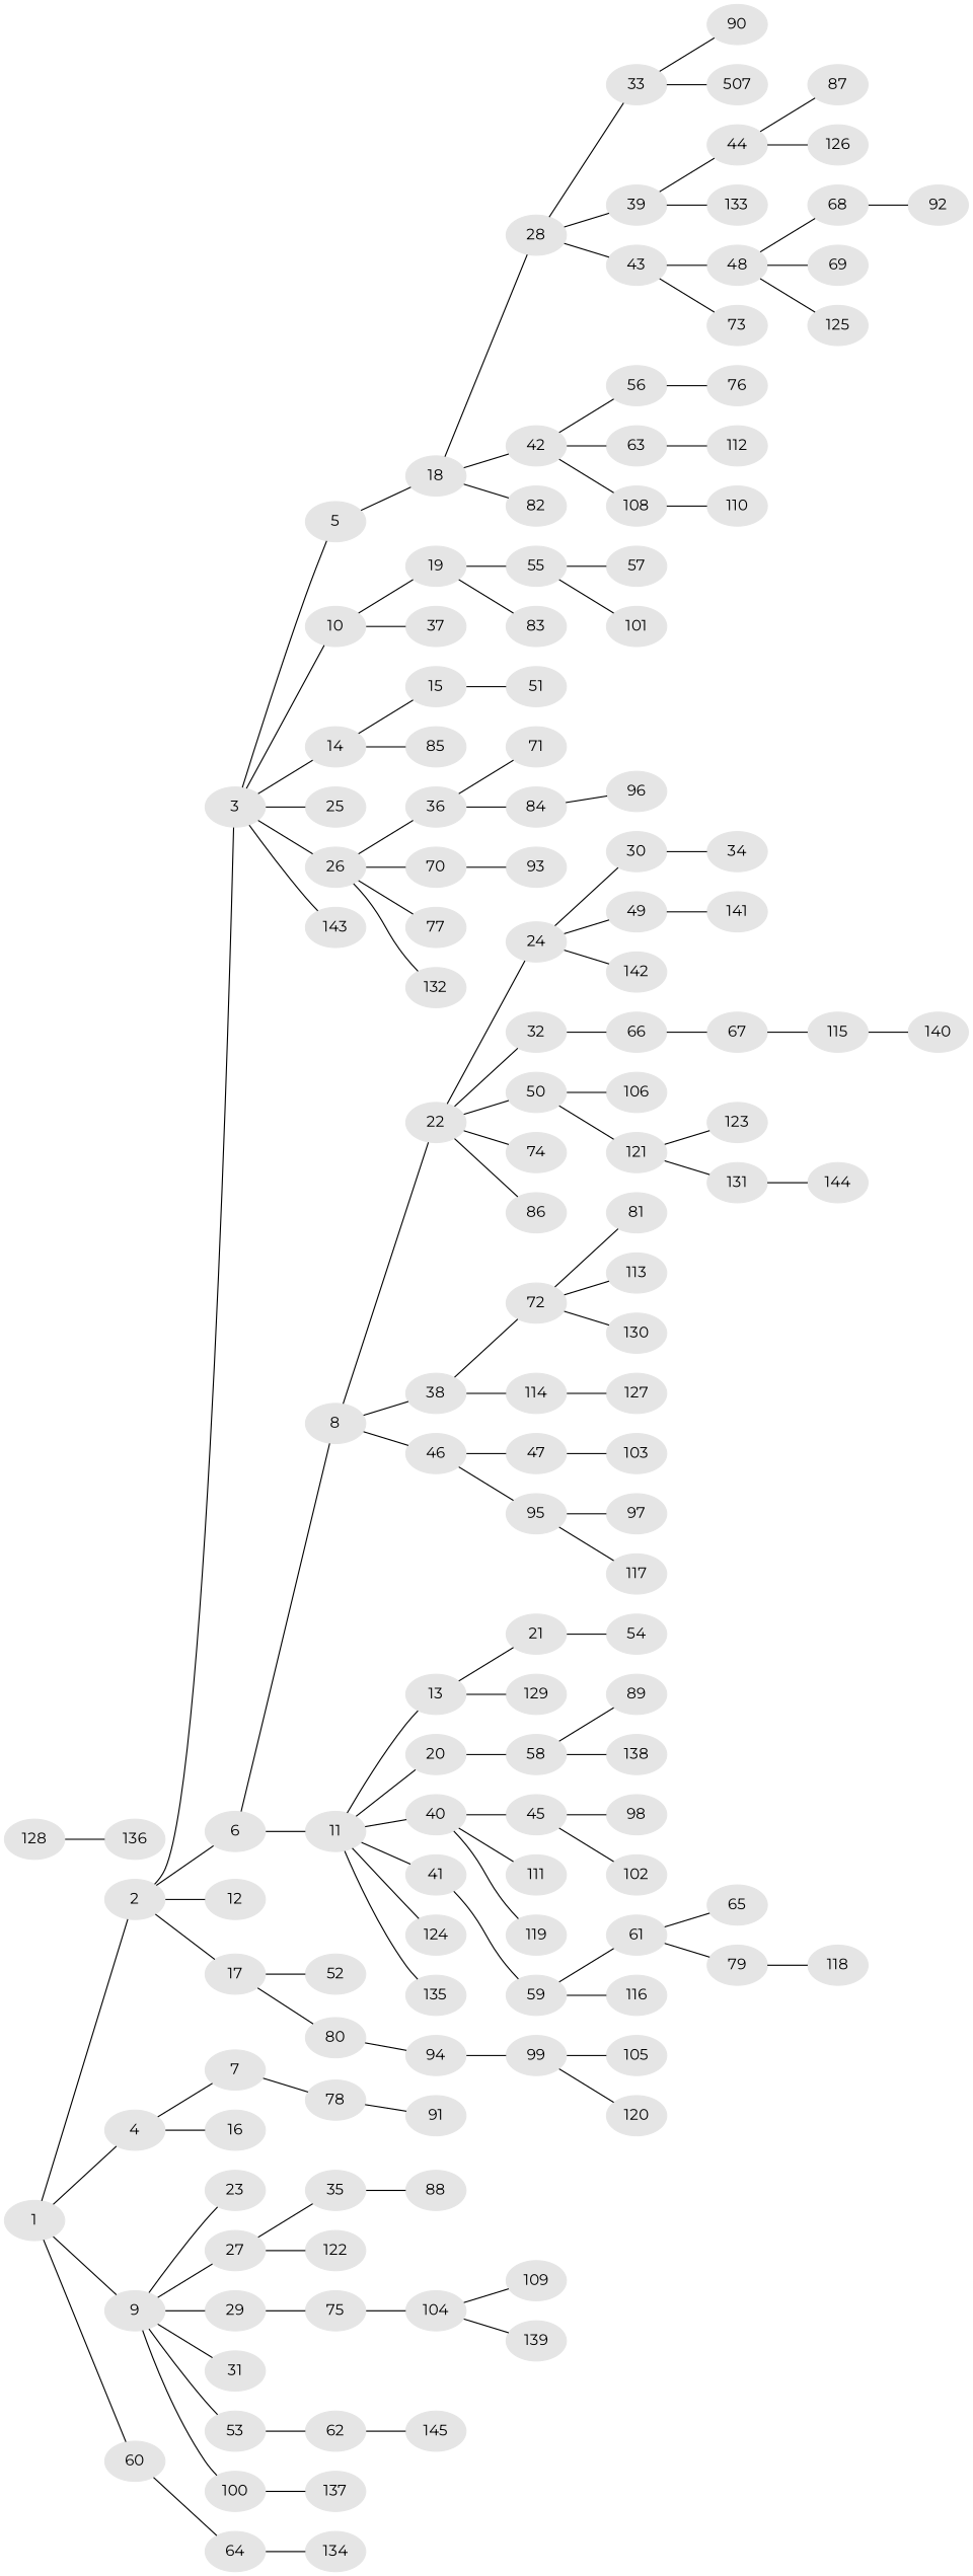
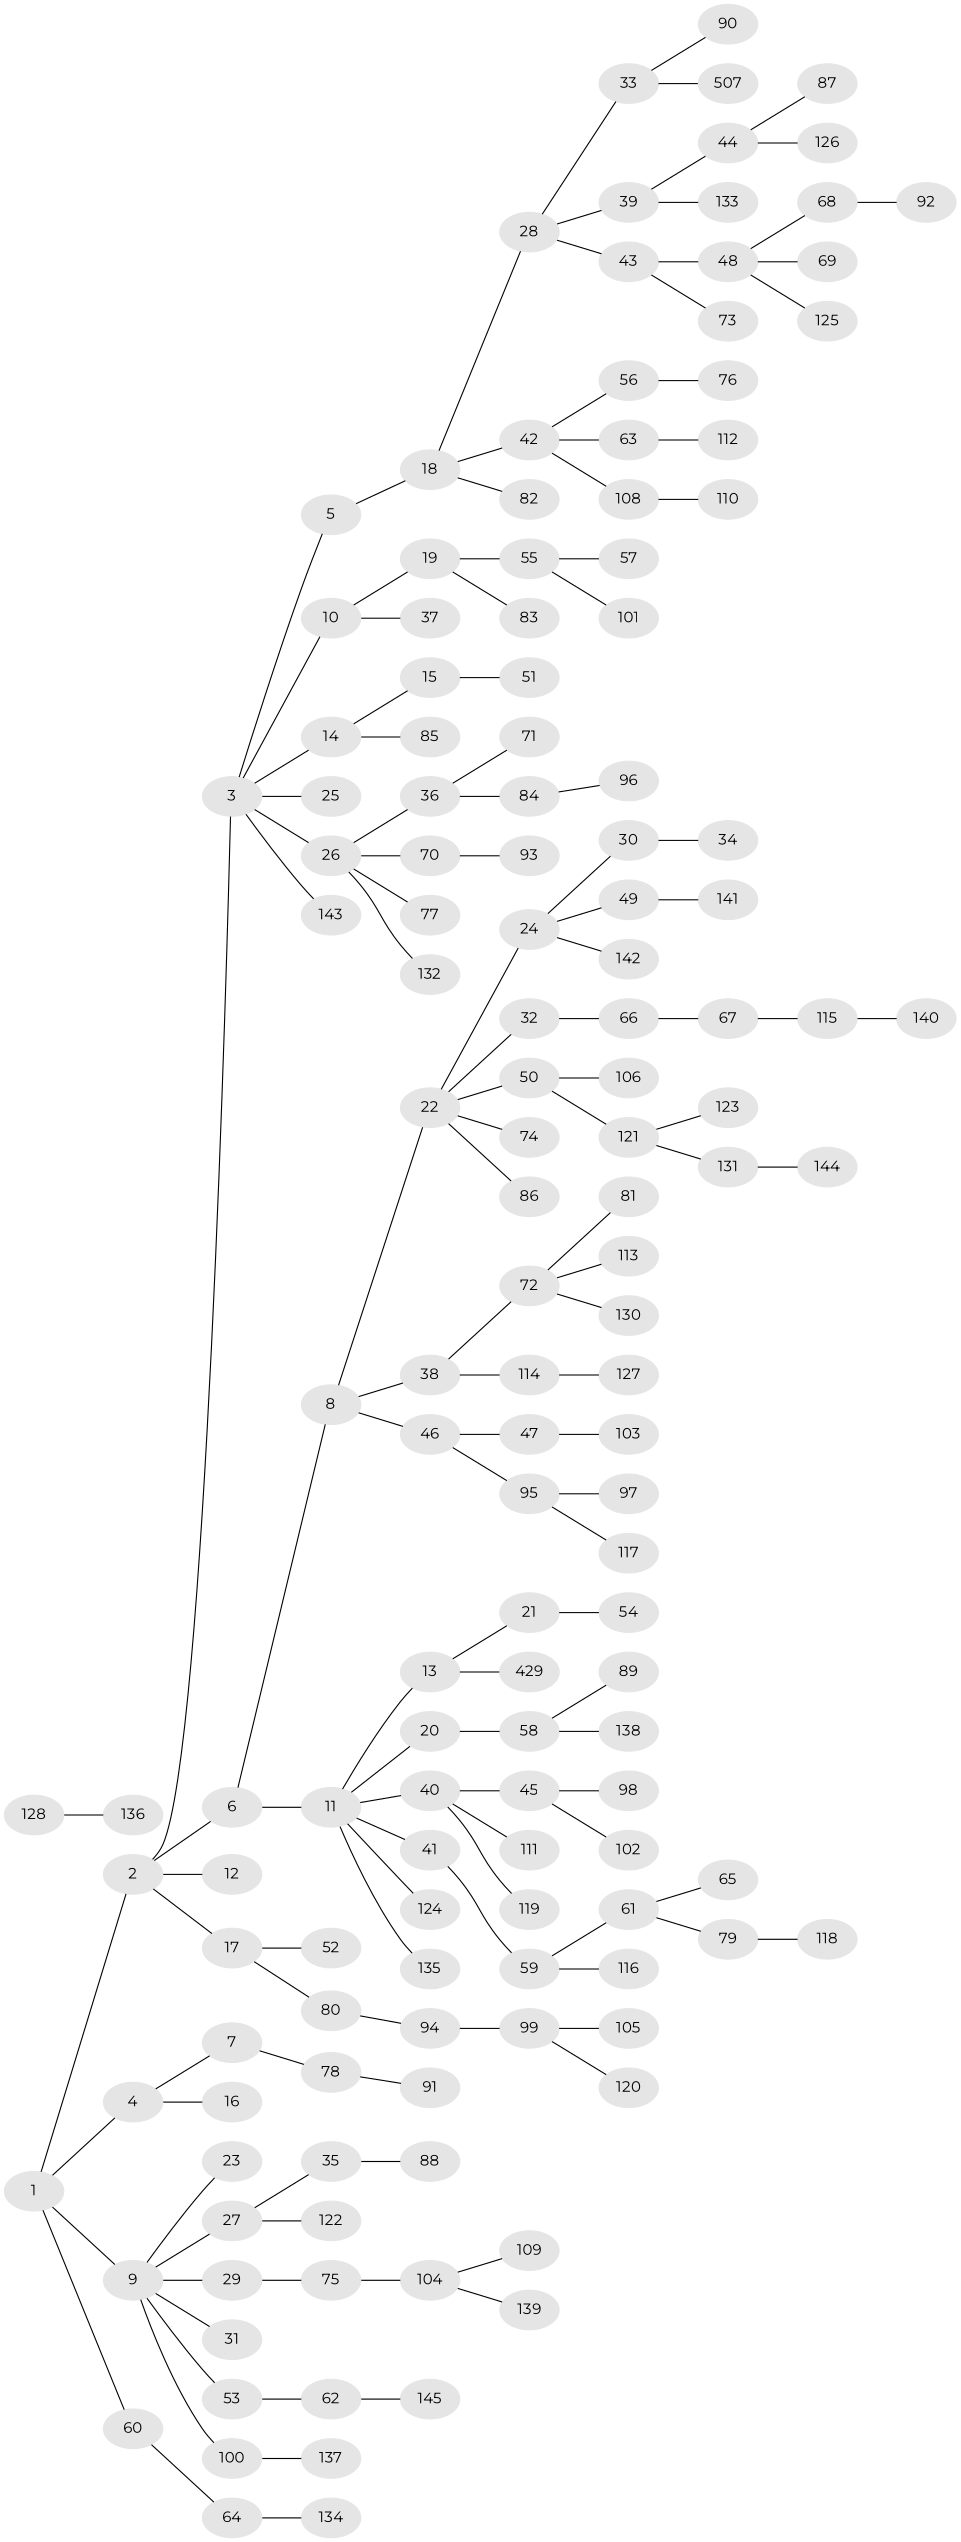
  graph {
    fontname=Montserrat
    rankdir=LR
    node [color=gray90 fontname=Montserrat style=filled]
    edge [fontname=Montserrat]
    1
    2
    4
    9
    60
    3
    6
    12
    17
    7
    16
    23
    27
    29
    31
    53
    100
    64
    5
    10
    14
    25
    26
    143
    8
    11
    52
    80
    18
    19
    37
    15
    85
    36
    70
    77
    132
    78
    28
    42
    82
    22
    38
    46
    13
    20
    40
    41
    124
    135
    91
    24
    32
    50
    74
    86
    72
    114
    47
    95
    35
    122
    75
    62
    137
    55
    83
    21
-   129
+   129 [label=429]
    58
    45
    111
    119
    59
    54
    51
    94
    33
    39
    43
    56
    63
    108
    57
    101
    89
    138
    30
    49
    142
    66
    106
    121
    34
    141
    71
    84
    93
    88
    90
    n101 [label=507]
    44
    133
    48
    73
    104
    67
    96
    81
    113
    130
    127
    87
    126
    98
    102
    61
    116
    76
    112
    110
    68
    69
    125
    103
    97
    117
    92
    123
    131
    145
    65
    79
    134
    118
    115
    140
    109
    139
    99
    105
    120
    128
    136
    144
    1 -- 2
    1 -- 4
    1 -- 9
    1 -- 60
    2 -- 3
    2 -- 6
    2 -- 12
    2 -- 17
    4 -- 7
    4 -- 16
    9 -- 23
    9 -- 27
    9 -- 29
    9 -- 31
    9 -- 53
    9 -- 100
    60 -- 64
    3 -- 5
    3 -- 10
    3 -- 14
    3 -- 25
    3 -- 26
    3 -- 143
    6 -- 8
    6 -- 11
    17 -- 52
    17 -- 80
    7 -- 78
    27 -- 35
    27 -- 122
    29 -- 75
    53 -- 62
    100 -- 137
    64 -- 134
    5 -- 18
    10 -- 19
    10 -- 37
    14 -- 15
    14 -- 85
    26 -- 36
    26 -- 70
    26 -- 77
    26 -- 132
    8 -- 22
    8 -- 38
    8 -- 46
    11 -- 13
    11 -- 20
    11 -- 40
    11 -- 41
    11 -- 124
    11 -- 135
    80 -- 94
    18 -- 28
    18 -- 42
    18 -- 82
    19 -- 55
    19 -- 83
    15 -- 51
    36 -- 71
    36 -- 84
    70 -- 93
    78 -- 91
    28 -- 33
    28 -- 39
    28 -- 43
    42 -- 56
    42 -- 63
    42 -- 108
    22 -- 24
    22 -- 32
    22 -- 50
    22 -- 74
    22 -- 86
    38 -- 72
    38 -- 114
    46 -- 47
    46 -- 95
    13 -- 21
    13 -- 129
    20 -- 58
    40 -- 45
    40 -- 111
    40 -- 119
    41 -- 59
    24 -- 30
    24 -- 49
    24 -- 142
    32 -- 66
    50 -- 106
    50 -- 121
    72 -- 81
    72 -- 113
    72 -- 130
    114 -- 127
    47 -- 103
    95 -- 97
    95 -- 117
    35 -- 88
    75 -- 104
    62 -- 145
    55 -- 57
    55 -- 101
    21 -- 54
    58 -- 89
    58 -- 138
    45 -- 98
    45 -- 102
    59 -- 61
    59 -- 116
    94 -- 99
    33 -- 90
    33 -- n101
    39 -- 44
    39 -- 133
    43 -- 48
    43 -- 73
    56 -- 76
    63 -- 112
    108 -- 110
    30 -- 34
    49 -- 141
    66 -- 67
    121 -- 123
    121 -- 131
    84 -- 96
    44 -- 87
    44 -- 126
    48 -- 68
    48 -- 69
    48 -- 125
    104 -- 109
    104 -- 139
    67 -- 115
    61 -- 65
    61 -- 79
    68 -- 92
    131 -- 144
    79 -- 118
    115 -- 140
    99 -- 105
    99 -- 120
    128 -- 136
  }
